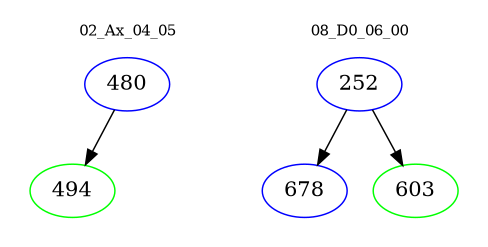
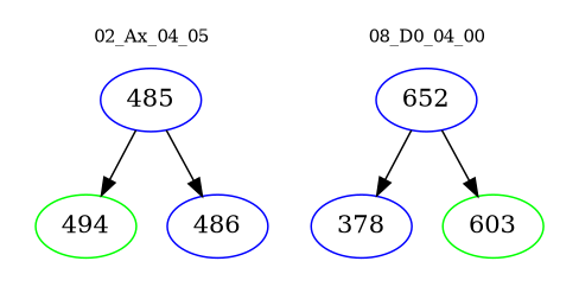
  digraph {
    node [color=blue]
    edge [color=black]
-   n1 [label=480]
+   n1 [label=485]
    n2 [color=green label=494]
-   n4 [label=252]
-   n5 [label=678]
+   n3 [label=486]
+   n4 [label=652]
+   n5 [label=378]
    n6 [color=green label=603]
    subgraph cluster_1 {
      color=white
      fontsize=10
      label="02_Ax_04_05"
      n1
      n2
+     n3
    }
    subgraph cluster_2 {
      color=white
      fontsize=10
-     label="08_D0_06_00"
+     label="08_D0_04_00"
      n4
      n5
      n6
    }
    n1 -> n2
+   n1 -> n3
    n4 -> n5
    n4 -> n6
  }
